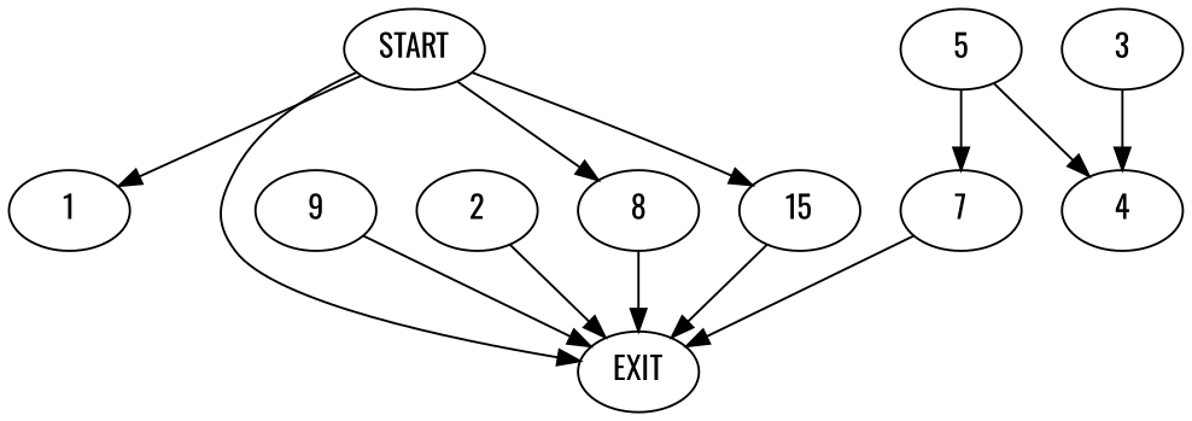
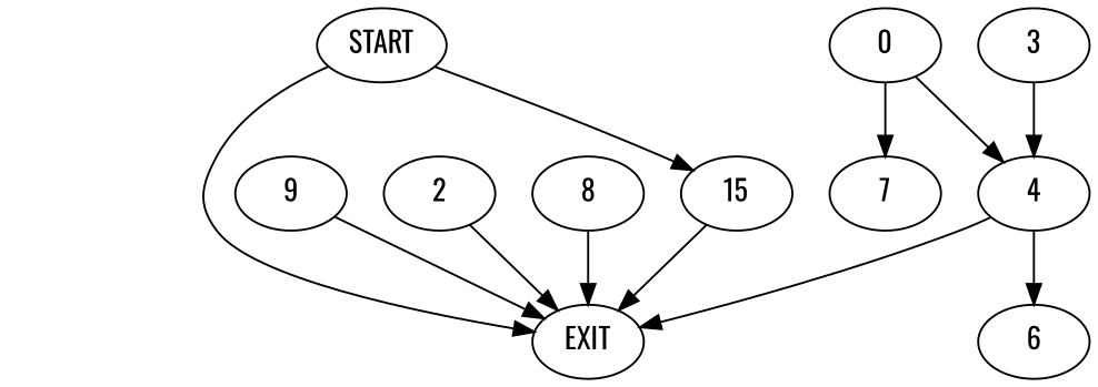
  digraph {
    fontname=Oswald
    node [fontname=Oswald]
    edge [fontname=Oswald]
    n1 [label=START]
-   1
    8
    n4 [label=15]
    n5 [label=EXIT]
    9
    2
    3
    4
-   5
+   6
+   5 [label=0]
    7
-   n1 -> 1
-   n1 -> 8
    n1 -> n4
    n1 -> n5
    8 -> n5
    n4 -> n5
    9 -> n5
    2 -> n5
    3 -> 4
+   4 -> 6
    5 -> 4
    5 -> 7
-   7 -> n5
+   4 -> n5
  }
